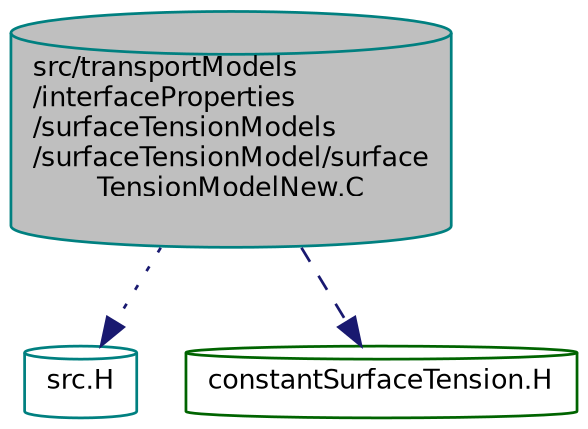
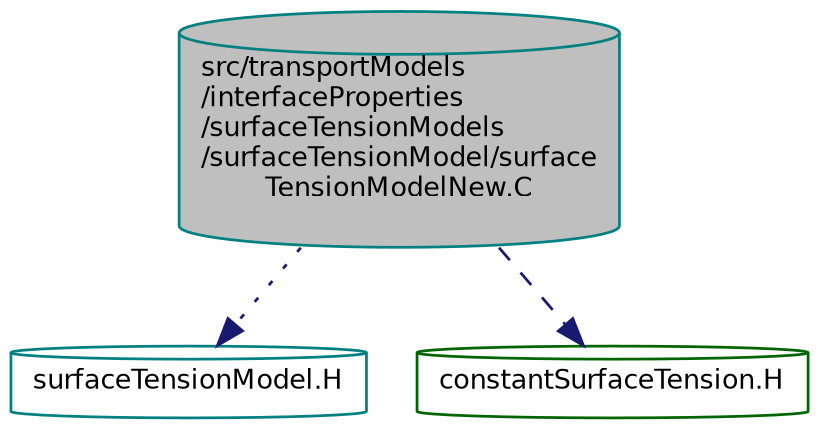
  digraph {
    node [color=teal fontname=Helvetica fontsize=10 shape=cylinder]
    edge [color=midnightblue fontname=Helvetica fontsize=10 labelfontname=Helvetica labelfontsize=10]
    n1 [fillcolor=grey75 fontcolor=black height=0.2 label="src/transportModels\l/interfaceProperties\l/surfaceTensionModels\l/surfaceTensionModel/surface\lTensionModelNew.C" style=filled width=0.4]
-   n2 [height=0.2 label="src.H" width=0.4]
+   n2 [height=0.2 label="surfaceTensionModel.H" width=0.4]
    n3 [color=darkgreen height=0.2 label="constantSurfaceTension.H" width=0.4]
    n1 -> n2 [style=dotted]
    n1 -> n3 [style=dashed]
  }
